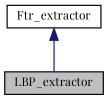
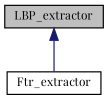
  digraph {
    fontname="Playfair Display"
    node [color=black fontname="Playfair Display" fontsize=10 shape=record style=filled]
    n1 [fillcolor=grey75 fontcolor=black height=0.2 label=LBP_extractor width=0.4]
    n2 [fillcolor=white height=0.2 label=Ftr_extractor width=0.4]
-   n2 -> n1 [color=midnightblue dir=back fontname="Playfair Display" fontsize=10 labelfontname=Helvetica labelfontsize=10 style=solid]
+   n1 -> n2 [color=midnightblue dir=back fontname="Playfair Display" fontsize=10 labelfontname=Helvetica labelfontsize=10 style=solid]
  }
